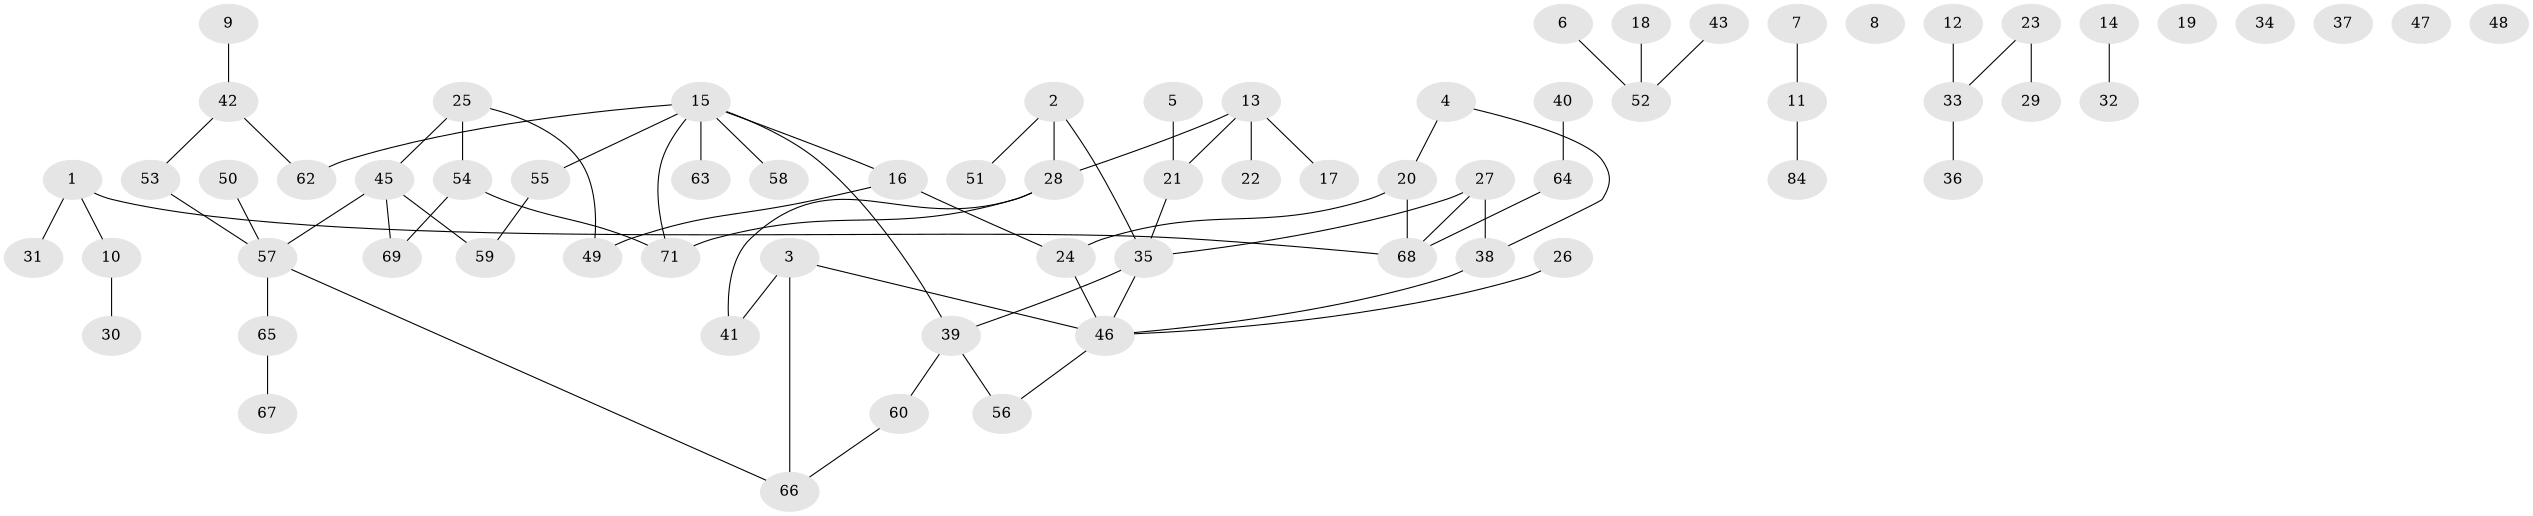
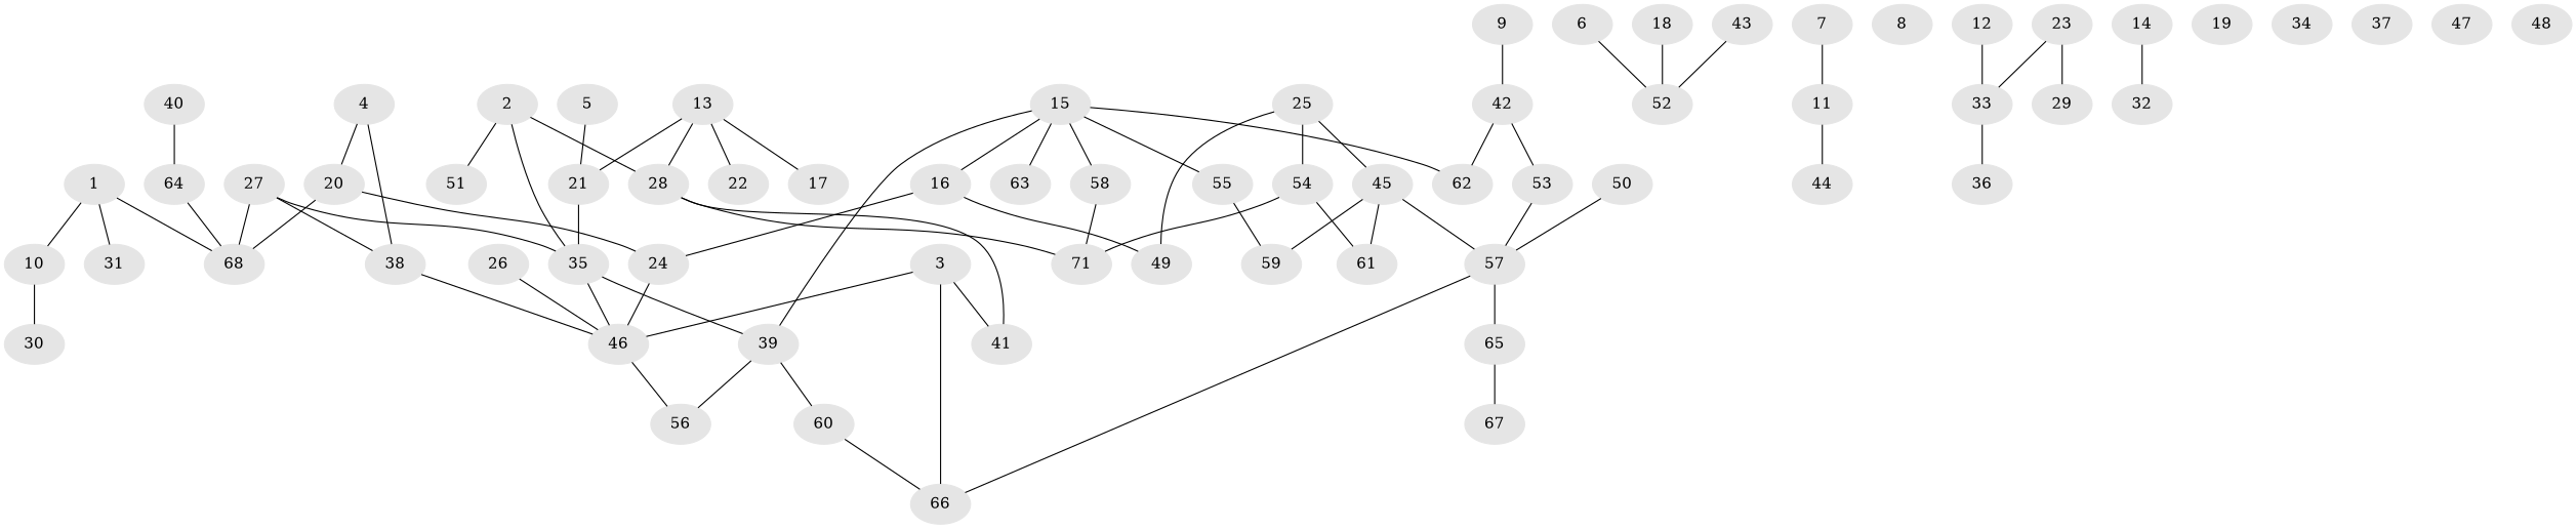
  graph {
    node [color=gray90 style=filled]
    1
    10
    31
    68
    30
    2
    28
    35
    51
    41
    n11 [label=71]
    46
    39
    3
    66
    56
    4
    20
    38
    24
    5
    21
    6
    52
    7
    11
-   44 [label=84]
+   44
    8
    9
    42
    62
    53
    12
    33
    36
    13
    17
    22
    14
    32
    15
    16
    55
    58
    63
    49
    60
    59
    18
    19
    23
    29
    25
    45
    54
    57
-   69
+   69 [label=61]
    26
    27
    34
    37
    40
    64
    43
    65
    47
    48
    50
    67
    1 -- 10
    1 -- 31
    1 -- 68
    10 -- 30
    2 -- 28
    2 -- 35
    2 -- 51
    28 -- 41
    28 -- n11
    35 -- 46
    35 -- 39
    46 -- 56
    39 -- 56
    39 -- 60
    3 -- 41
    3 -- 46
    3 -- 66
    4 -- 20
    4 -- 38
    20 -- 68
    20 -- 24
    38 -- 46
    24 -- 46
    5 -- 21
    21 -- 35
    6 -- 52
    7 -- 11
    11 -- 44
    9 -- 42
    42 -- 62
    42 -- 53
    53 -- 57
    12 -- 33
    33 -- 36
    13 -- 28
    13 -- 21
    13 -- 17
    13 -- 22
    14 -- 32
    15 -- 39
    15 -- 62
    15 -- 16
    15 -- 55
    15 -- 58
    15 -- 63
    16 -- 24
    16 -- 49
    55 -- 59
-   15 -- n11
+   58 -- n11
    60 -- 66
    18 -- 52
    23 -- 33
    23 -- 29
    25 -- 49
    25 -- 45
    25 -- 54
    45 -- 59
    45 -- 57
    45 -- 69
    54 -- n11
    54 -- 69
    57 -- 66
    57 -- 65
    26 -- 46
    27 -- 68
    27 -- 35
    27 -- 38
    40 -- 64
    64 -- 68
    43 -- 52
    65 -- 67
    50 -- 57
  }
